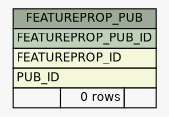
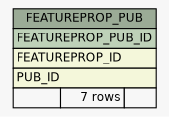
  digraph {
    bgcolor="#f7f7f7"
    fontname="DejaVu Sans"
    fontsize=11
    nodesep=0.18
    rankdir=RL
    ranksep=0.46
-   n1 [fontname="DejaVu Sans" fontsize=11 label=<     <TABLE BORDER="0" CELLBORDER="1" CELLSPACING="0" BGCOLOR="#ffffff">       <TR><TD COLSPAN="3" BGCOLOR="#9bab96" ALIGN="CENTER">FEATUREPROP_PUB</TD></TR>       <TR><TD PORT="FEATUREPROP_PUB_ID" COLSPAN="3" BGCOLOR="#bed1b8" ALIGN="LEFT">FEATUREPROP_PUB_ID</TD></TR>       <TR><TD PORT="FEATUREPROP_ID" COLSPAN="3" BGCOLOR="#f4f7da" ALIGN="LEFT">FEATUREPROP_ID</TD></TR>       <TR><TD PORT="PUB_ID" COLSPAN="3" BGCOLOR="#f4f7da" ALIGN="LEFT">PUB_ID</TD></TR>       <TR><TD ALIGN="LEFT" BGCOLOR="#f7f7f7">  </TD><TD ALIGN="RIGHT" BGCOLOR="#f7f7f7">0 rows</TD><TD ALIGN="RIGHT" BGCOLOR="#f7f7f7">  </TD></TR>     </TABLE>> shape=plaintext]
+   n1 [fontname="DejaVu Sans" fontsize=11 label=<     <TABLE BORDER="0" CELLBORDER="1" CELLSPACING="0" BGCOLOR="#ffffff">       <TR><TD COLSPAN="3" BGCOLOR="#9bab96" ALIGN="CENTER">FEATUREPROP_PUB</TD></TR>       <TR><TD PORT="FEATUREPROP_PUB_ID" COLSPAN="3" BGCOLOR="#bed1b8" ALIGN="LEFT">FEATUREPROP_PUB_ID</TD></TR>       <TR><TD PORT="FEATUREPROP_ID" COLSPAN="3" BGCOLOR="#f4f7da" ALIGN="LEFT">FEATUREPROP_ID</TD></TR>       <TR><TD PORT="PUB_ID" COLSPAN="3" BGCOLOR="#f4f7da" ALIGN="LEFT">PUB_ID</TD></TR>       <TR><TD ALIGN="LEFT" BGCOLOR="#f7f7f7">  </TD><TD ALIGN="RIGHT" BGCOLOR="#f7f7f7">7 rows</TD><TD ALIGN="RIGHT" BGCOLOR="#f7f7f7">  </TD></TR>     </TABLE>> shape=plaintext]
  }
